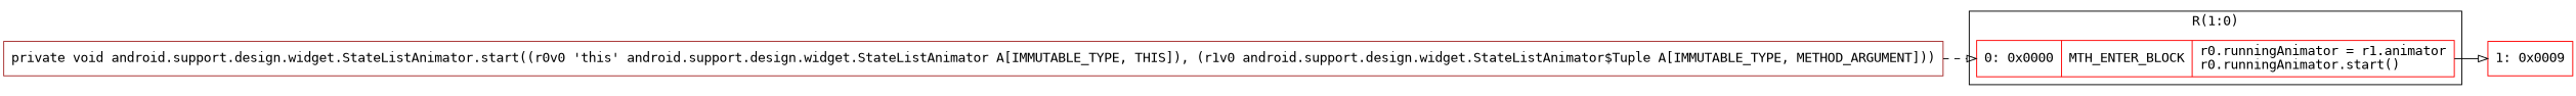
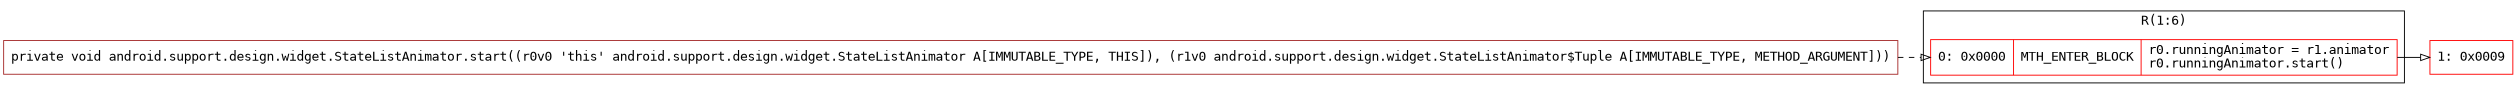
  digraph {
    rankdir=LR
    fontname="DejaVu Sans Mono"
    node [color=red shape=record fontname="DejaVu Sans Mono"]
    edge [arrowhead=onormal fontname="DejaVu Sans Mono"]
    n1 [label="{0\:\ 0x0000|MTH_ENTER_BLOCK\l|r0.runningAnimator = r1.animator\lr0.runningAnimator.start()\l}"]
    n2 [label="{1\:\ 0x0009}"]
    n3 [label="{private void android.support.design.widget.StateListAnimator.start((r0v0 'this' android.support.design.widget.StateListAnimator A[IMMUTABLE_TYPE, THIS]), (r1v0 android.support.design.widget.StateListAnimator$Tuple A[IMMUTABLE_TYPE, METHOD_ARGUMENT])) }" color=brown]
    subgraph cluster_1 {
-     label="R(1:0)"
+     label="R(1:6)"
      n1
    }
    n1 -> n2 [style=solid]
    n3 -> n1 [style=dashed]
  }
